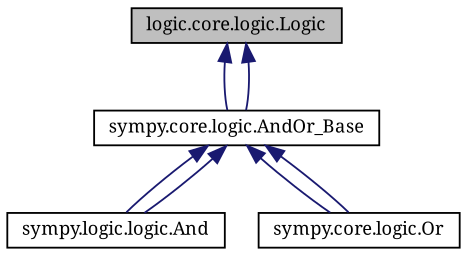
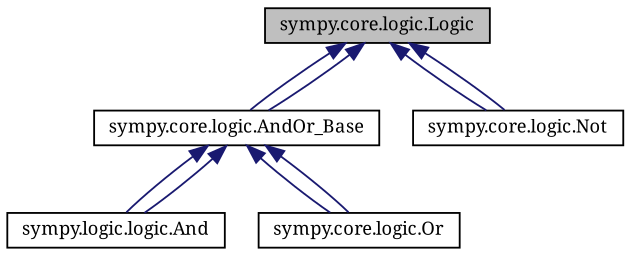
  digraph {
    fontname="Noto Serif"
    node [color=black fillcolor=white fontname="Noto Serif" fontsize=10 shape=record style=filled]
    edge [color=midnightblue dir=back fontname="Noto Serif" fontsize=10 labelfontname=Helvetica labelfontsize=10 style=solid]
-   n1 [fillcolor=grey75 fontcolor=black height=0.2 label="logic.core.logic.Logic" width=0.4]
+   n1 [fillcolor=grey75 fontcolor=black height=0.2 label="sympy.core.logic.Logic" width=0.4]
    n2 [height=0.2 label="sympy.core.logic.AndOr_Base" width=0.4]
+   n3 [height=0.2 label="sympy.core.logic.Not" width=0.4]
    n4 [height=0.2 label="sympy.logic.logic.And" width=0.4]
    n5 [height=0.2 label="sympy.core.logic.Or" width=0.4]
    n1 -> n2
    n1 -> n2
+   n1 -> n3
+   n1 -> n3
    n2 -> n4
    n2 -> n4
    n2 -> n5
    n2 -> n5
  }
